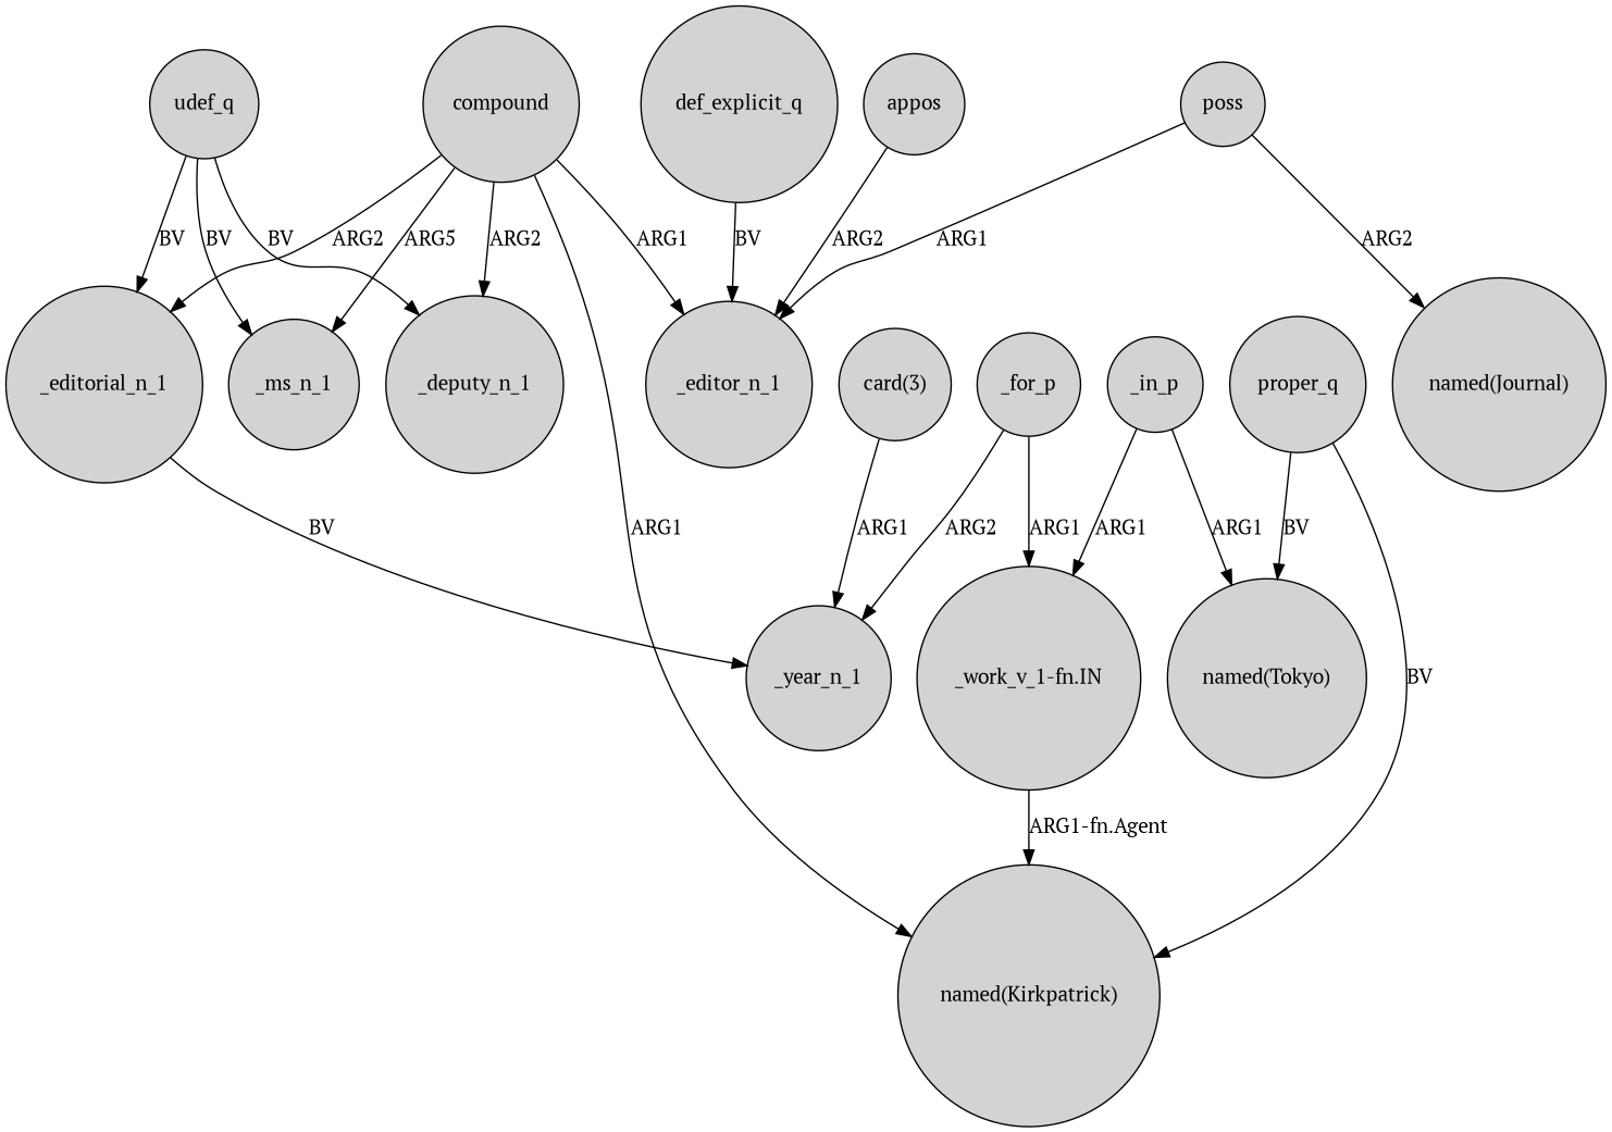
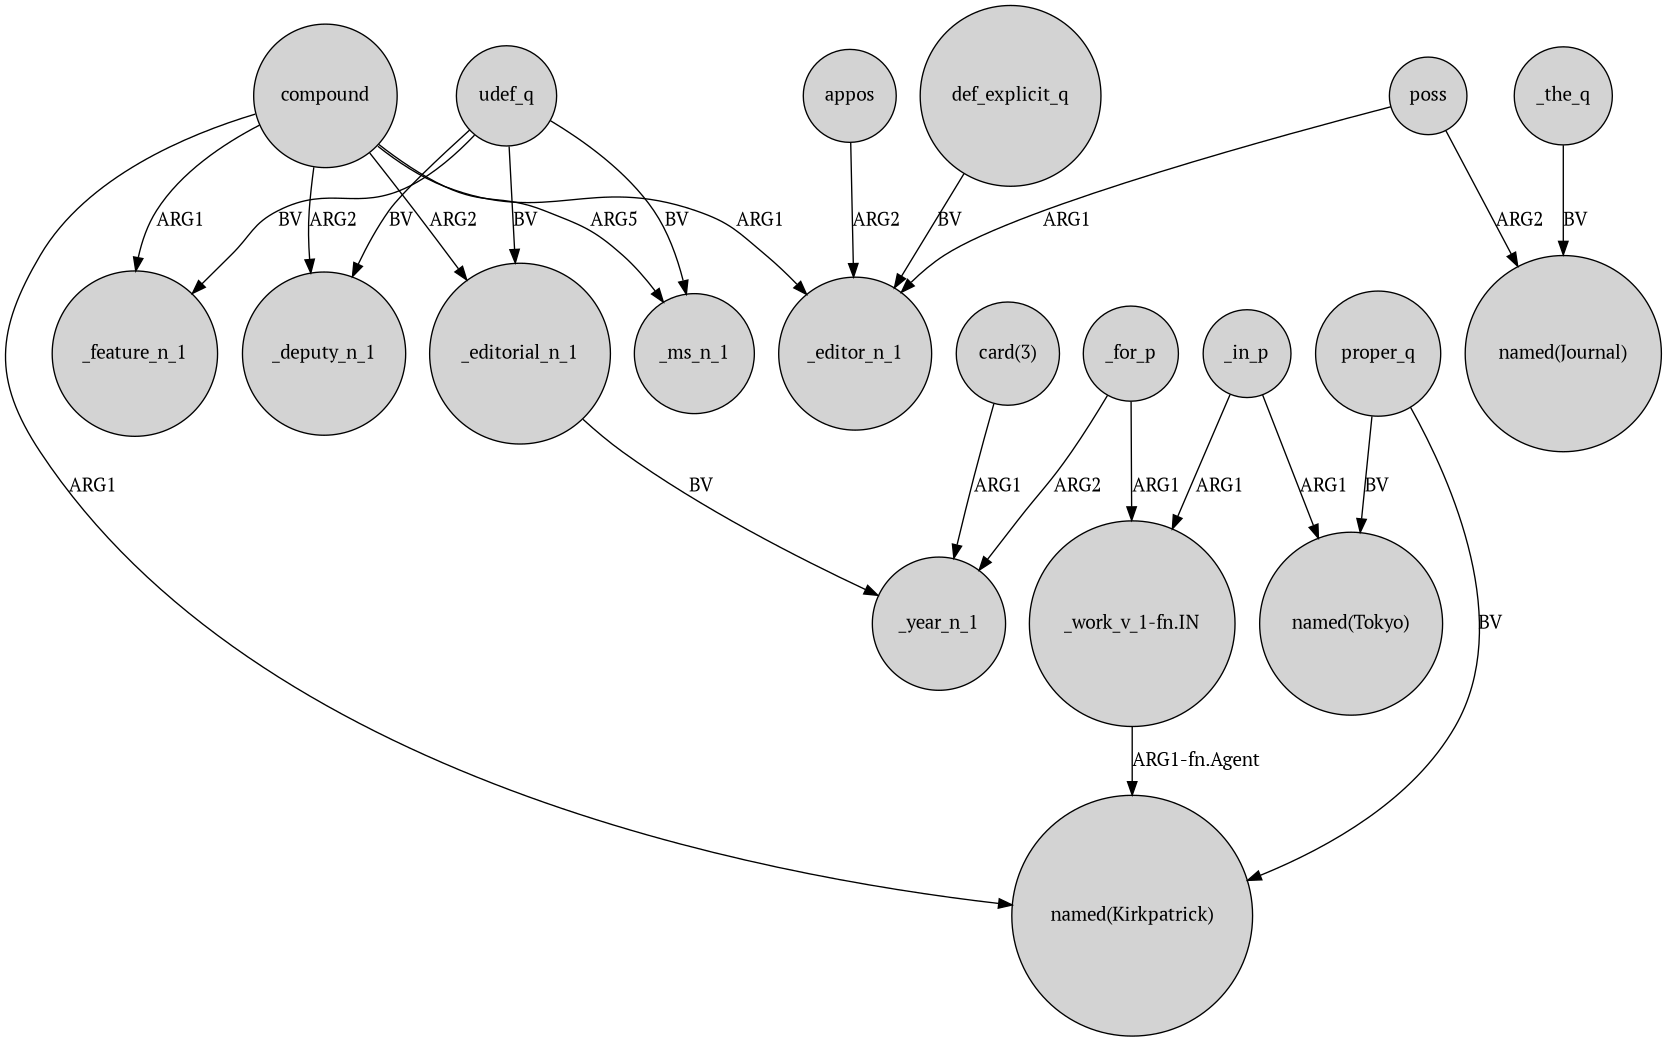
  digraph {
    fontname="PT Serif"
    node [fontname="PT Serif" shape=circle style=filled]
    edge [fontname="PT Serif"]
    appos
    _editor_n_1
    udef_q
    _editorial_n_1
+   _feature_n_1
    _deputy_n_1
    _ms_n_1
    _year_n_1
    _for_p
    "_work_v_1-fn.IN"
    "named(Kirkpatrick)"
    compound
+   _the_q
    "named(Journal)"
    proper_q
    "named(Tokyo)"
    "card(3)"
    poss
    _in_p
    def_explicit_q
    appos -> _editor_n_1 [label=ARG2]
    udef_q -> _editorial_n_1 [label=BV]
+   udef_q -> _feature_n_1 [label=BV]
    udef_q -> _deputy_n_1 [label=BV]
    udef_q -> _ms_n_1 [label=BV]
    _editorial_n_1 -> _year_n_1 [label=BV]
    _for_p -> _year_n_1 [label=ARG2]
    _for_p -> "_work_v_1-fn.IN" [label=ARG1]
    "_work_v_1-fn.IN" -> "named(Kirkpatrick)" [label="ARG1-fn.Agent"]
    compound -> _editor_n_1 [label=ARG1]
    compound -> _editorial_n_1 [label=ARG2]
+   compound -> _feature_n_1 [label=ARG1]
    compound -> _deputy_n_1 [label=ARG2]
    compound -> _ms_n_1 [label=ARG5]
    compound -> "named(Kirkpatrick)" [label=ARG1]
+   _the_q -> "named(Journal)" [label=BV]
    proper_q -> "named(Kirkpatrick)" [label=BV]
    proper_q -> "named(Tokyo)" [label=BV]
    "card(3)" -> _year_n_1 [label=ARG1]
    poss -> _editor_n_1 [label=ARG1]
    poss -> "named(Journal)" [label=ARG2]
    _in_p -> "_work_v_1-fn.IN" [label=ARG1]
    _in_p -> "named(Tokyo)" [label=ARG1]
    def_explicit_q -> _editor_n_1 [label=BV]
  }
